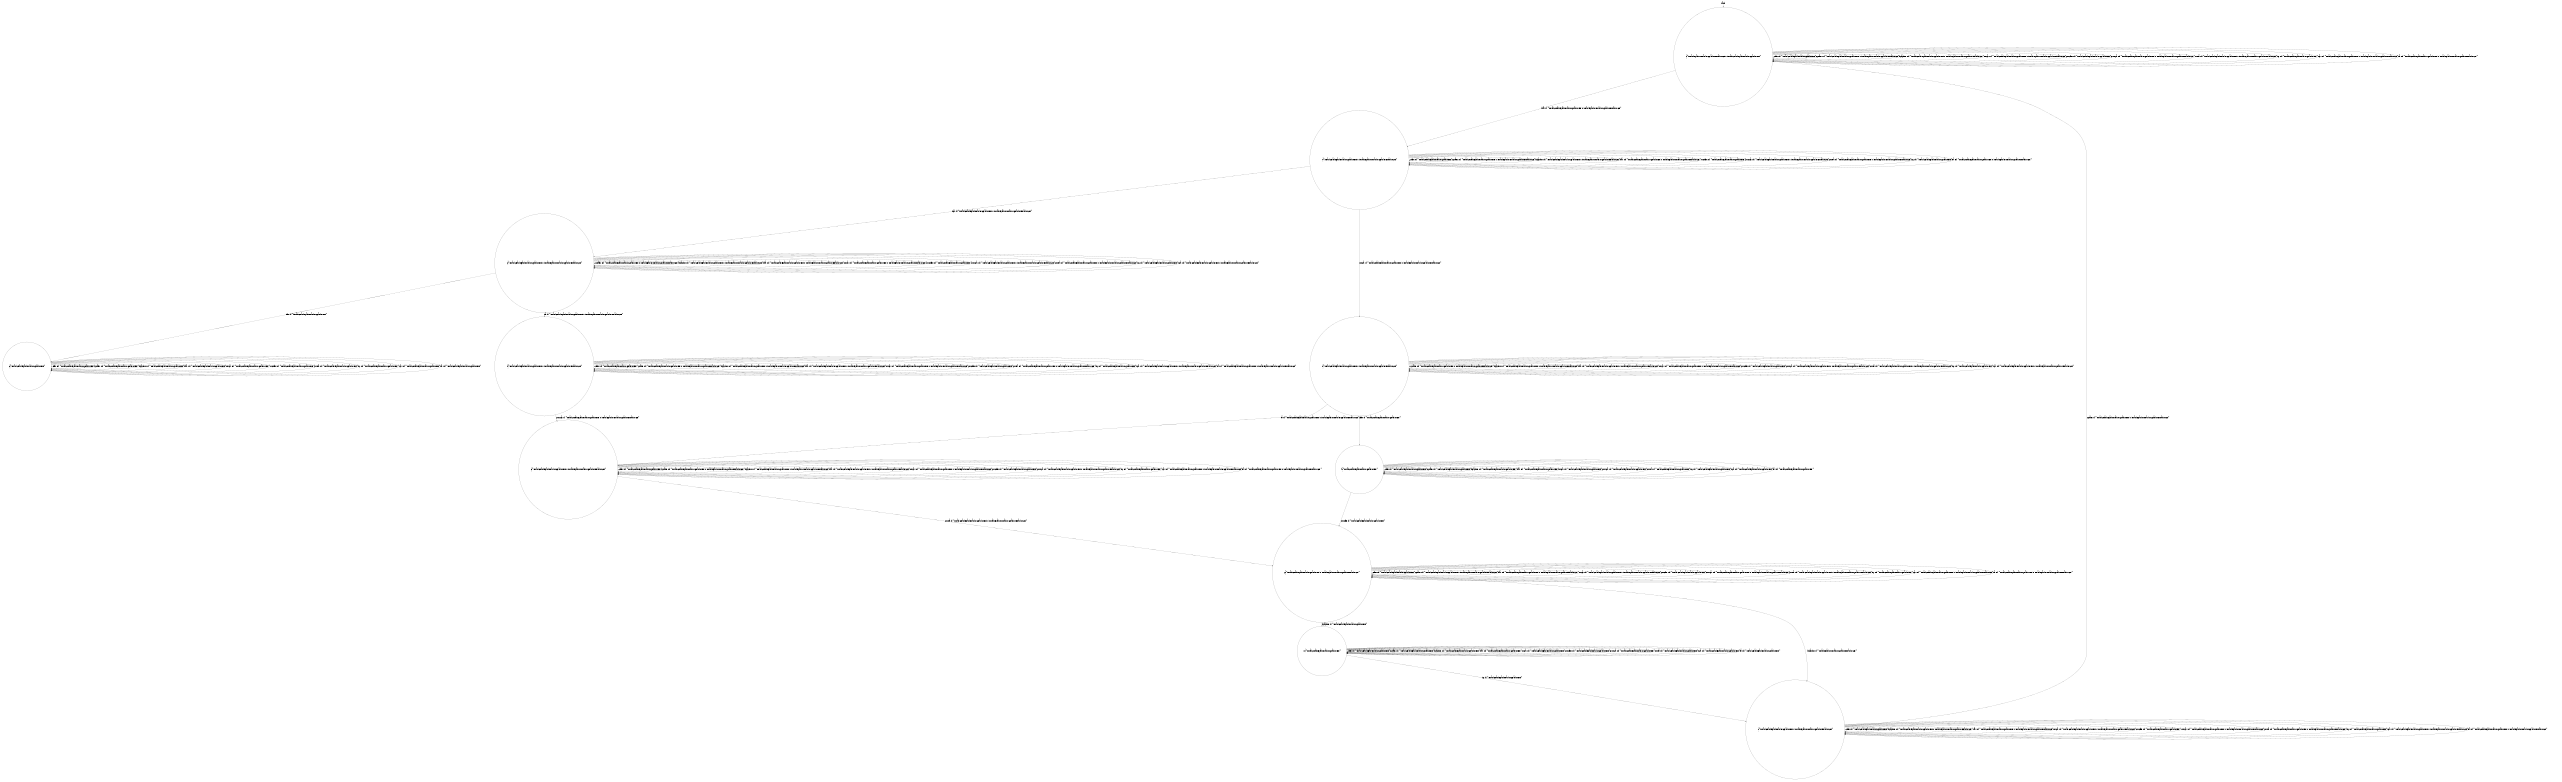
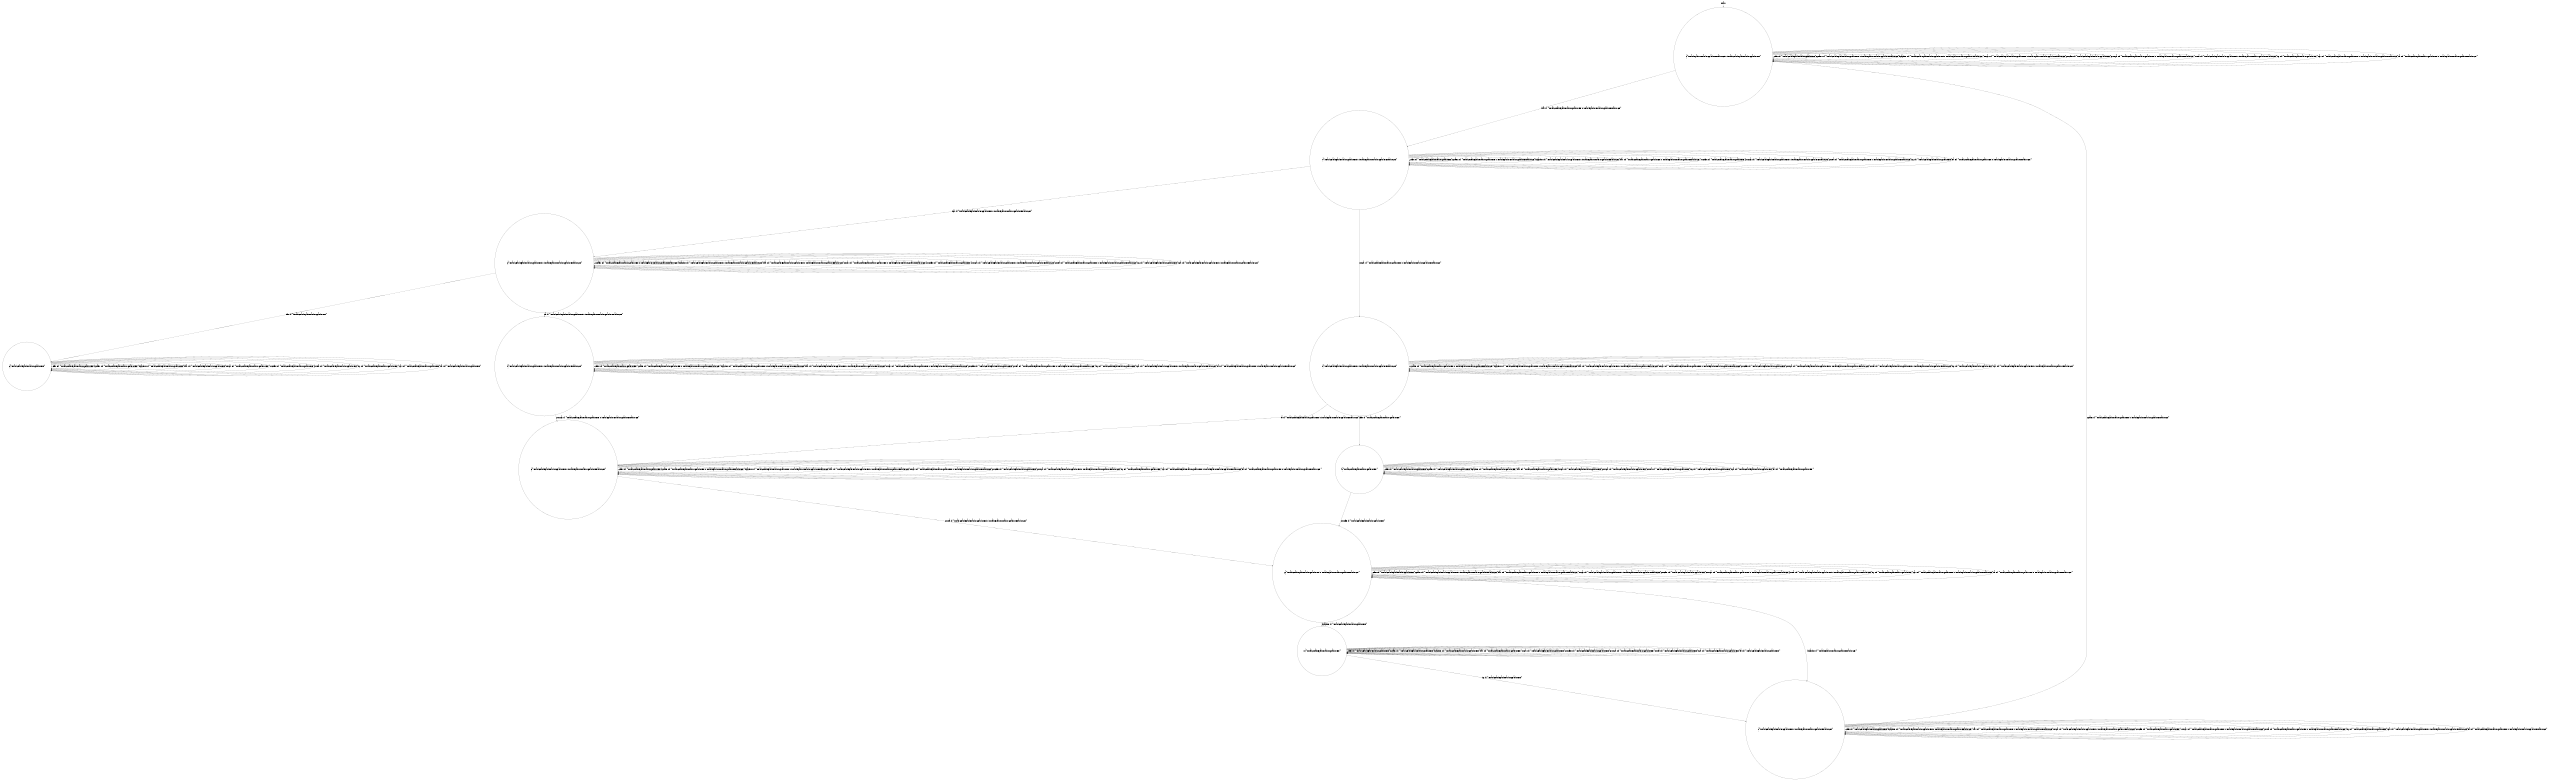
  digraph {
    node [shape=circle]
    edge [lblstyle="above, sloped"]
    n1 [label="0@[((DOL and TEA and not TON and not CAP and not EUR and not COF) or (DOL and COF and TEA and TON and not CAP and not EUR))]"]
    n2 [label="1@[((DOL and COF and TEA and TON and not CAP and not EUR) or (DOL and TEA and not TON and not CAP and not EUR and not COF))]"]
    n3 [label="2@[((DOL and COF and TEA and TON and not CAP and not EUR) or (DOL and TEA and not TON and not CAP and not EUR and not COF))]"]
    n4 [label="3@[((DOL and COF and TEA and TON and not CAP and not EUR) or (DOL and TEA and not TON and not CAP and not EUR and not COF))]"]
    n5 [label="5@[((DOL and COF and TEA and TON and not CAP and not EUR) or (DOL and TEA and not TON and not CAP and not EUR and not COF))]"]
    n6 [label="9@[((DOL and COF and TEA and TON and not CAP and not EUR))]"]
    n7 [label="4@[((DOL and COF and TEA and TON and not CAP and not EUR) or (DOL and TEA and not TON and not CAP and not EUR and not COF))]"]
    n8 [label="8@[((DOL and COF and TEA and TON and not CAP and not EUR))]"]
    n9 [label="6@[((DOL and COF and TEA and TON and not CAP and not EUR) or (DOL and TEA and not TON and not CAP and not EUR and not COF))]"]
    n10 [label="7@[((DOL and COF and TEA and TON and not CAP and not EUR) or (DOL and TEA and not TON and not CAP and not EUR and not COF))]"]
    n11 [label="10@[((DOL and COF and TEA and TON and not CAP and not EUR))]"]
-   __start0 [height=0 shape=none width=0 label=__and0]
+   __start0 [height=0 shape=none width=0]
    n1 -> n1 [label="coffee / nok() [((DOL and COF and TEA and TON and not CAP and not EUR))]"]
    n1 -> n1 [label="cup_taken / nok() [((DOL and COF and TEA and TON and not CAP and not EUR) or (DOL and TEA and not TON and not CAP and not EUR and not COF))]"]
    n1 -> n1 [label="display_done / nok() [((DOL and COF and TEA and TON and not CAP and not EUR) or (DOL and TEA and not TON and not CAP and not EUR and not COF))]"]
    n1 -> n1 [label="no_sugar / nok() [((DOL and COF and TEA and TON and not CAP and not EUR) or (DOL and TEA and not TON and not CAP and not EUR and not COF))]"]
    n1 -> n1 [label="pour_coffee / nok() [((DOL and COF and TEA and TON and not CAP and not EUR))]"]
    n1 -> n1 [label="pour_sugar / nok() [((DOL and COF and TEA and TON and not CAP and not EUR) or (DOL and TEA and not TON and not CAP and not EUR and not COF))]"]
    n1 -> n1 [label="pour_tea / nok() [((DOL and COF and TEA and TON and not CAP and not EUR) or (DOL and TEA and not TON and not CAP and not EUR and not COF))]"]
    n1 -> n1 [label="ring / nok() [((DOL and COF and TEA and TON and not CAP and not EUR))]"]
    n1 -> n1 [label="sugar / nok() [((DOL and COF and TEA and TON and not CAP and not EUR) or (DOL and TEA and not TON and not CAP and not EUR and not COF))]"]
    n1 -> n1 [label="tea / nok() [((DOL and COF and TEA and TON and not CAP and not EUR) or (DOL and TEA and not TON and not CAP and not EUR and not COF))]"]
    n1 -> n2 [label="dollar / ok() [((DOL and COF and TEA and TON and not CAP and not EUR) or (DOL and TEA and not TON and not CAP and not EUR and not COF))]"]
    n2 -> n2 [label="coffee / nok() [((DOL and COF and TEA and TON and not CAP and not EUR))]"]
    n2 -> n2 [label="cup_taken / nok() [((DOL and COF and TEA and TON and not CAP and not EUR) or (DOL and TEA and not TON and not CAP and not EUR and not COF))]"]
    n2 -> n2 [label="display_done / nok() [((DOL and COF and TEA and TON and not CAP and not EUR) or (DOL and TEA and not TON and not CAP and not EUR and not COF))]"]
    n2 -> n2 [label="dollar / nok() [((DOL and COF and TEA and TON and not CAP and not EUR) or (DOL and TEA and not TON and not CAP and not EUR and not COF))]"]
    n2 -> n2 [label="pour_coffee / nok() [((DOL and COF and TEA and TON and not CAP and not EUR))]"]
    n2 -> n2 [label="pour_sugar / nok() [((DOL and COF and TEA and TON and not CAP and not EUR) or (DOL and TEA and not TON and not CAP and not EUR and not COF))]"]
    n2 -> n2 [label="pour_tea / nok() [((DOL and COF and TEA and TON and not CAP and not EUR) or (DOL and TEA and not TON and not CAP and not EUR and not COF))]"]
    n2 -> n2 [label="ring / nok() [((DOL and COF and TEA and TON and not CAP and not EUR))]"]
    n2 -> n2 [label="tea / nok() [((DOL and COF and TEA and TON and not CAP and not EUR) or (DOL and TEA and not TON and not CAP and not EUR and not COF))]"]
    n2 -> n3 [label="no_sugar / ok() [((DOL and COF and TEA and TON and not CAP and not EUR) or (DOL and TEA and not TON and not CAP and not EUR and not COF))]"]
    n2 -> n4 [label="sugar / ok() [((DOL and COF and TEA and TON and not CAP and not EUR) or (DOL and TEA and not TON and not CAP and not EUR and not COF))]"]
    n3 -> n3 [label="cup_taken / nok() [((DOL and COF and TEA and TON and not CAP and not EUR) or (DOL and TEA and not TON and not CAP and not EUR and not COF))]"]
    n3 -> n3 [label="display_done / nok() [((DOL and COF and TEA and TON and not CAP and not EUR) or (DOL and TEA and not TON and not CAP and not EUR and not COF))]"]
    n3 -> n3 [label="dollar / nok() [((DOL and COF and TEA and TON and not CAP and not EUR) or (DOL and TEA and not TON and not CAP and not EUR and not COF))]"]
    n3 -> n3 [label="no_sugar / nok() [((DOL and COF and TEA and TON and not CAP and not EUR) or (DOL and TEA and not TON and not CAP and not EUR and not COF))]"]
    n3 -> n3 [label="pour_coffee / nok() [((DOL and COF and TEA and TON and not CAP and not EUR))]"]
    n3 -> n3 [label="pour_sugar / nok() [((DOL and COF and TEA and TON and not CAP and not EUR) or (DOL and TEA and not TON and not CAP and not EUR and not COF))]"]
    n3 -> n3 [label="pour_tea / nok() [((DOL and COF and TEA and TON and not CAP and not EUR) or (DOL and TEA and not TON and not CAP and not EUR and not COF))]"]
    n3 -> n3 [label="ring / nok() [((DOL and COF and TEA and TON and not CAP and not EUR))]"]
    n3 -> n3 [label="sugar / void() [((DOL and COF and TEA and TON and not CAP and not EUR) or (DOL and TEA and not TON and not CAP and not EUR and not COF))]"]
    n3 -> n5 [label="tea / ok() [((DOL and COF and TEA and TON and not CAP and not EUR) or (DOL and TEA and not TON and not CAP and not EUR and not COF))]"]
    n3 -> n6 [label="coffee / ok() [((DOL and COF and TEA and TON and not CAP and not EUR))]"]
    n4 -> n4 [label="cup_taken / nok() [((DOL and COF and TEA and TON and not CAP and not EUR) or (DOL and TEA and not TON and not CAP and not EUR and not COF))]"]
    n4 -> n4 [label="display_done / nok() [((DOL and COF and TEA and TON and not CAP and not EUR) or (DOL and TEA and not TON and not CAP and not EUR and not COF))]"]
    n4 -> n4 [label="dollar / nok() [((DOL and COF and TEA and TON and not CAP and not EUR) or (DOL and TEA and not TON and not CAP and not EUR and not COF))]"]
    n4 -> n4 [label="no_sugar / void() [((DOL and COF and TEA and TON and not CAP and not EUR) or (DOL and TEA and not TON and not CAP and not EUR and not COF))]"]
    n4 -> n4 [label="pour_coffee / nok() [((DOL and COF and TEA and TON and not CAP and not EUR))]"]
    n4 -> n4 [label="pour_sugar / nok() [((DOL and COF and TEA and TON and not CAP and not EUR) or (DOL and TEA and not TON and not CAP and not EUR and not COF))]"]
    n4 -> n4 [label="pour_tea / nok() [((DOL and COF and TEA and TON and not CAP and not EUR) or (DOL and TEA and not TON and not CAP and not EUR and not COF))]"]
    n4 -> n4 [label="ring / nok() [((DOL and COF and TEA and TON and not CAP and not EUR))]"]
    n4 -> n4 [label="sugar / nok() [((DOL and COF and TEA and TON and not CAP and not EUR) or (DOL and TEA and not TON and not CAP and not EUR and not COF))]"]
    n4 -> n7 [label="tea / ok() [((DOL and COF and TEA and TON and not CAP and not EUR) or (DOL and TEA and not TON and not CAP and not EUR and not COF))]"]
    n4 -> n8 [label="coffee / ok() [((DOL and COF and TEA and TON and not CAP and not EUR))]"]
    n5 -> n5 [label="coffee / void() [((DOL and COF and TEA and TON and not CAP and not EUR))]"]
    n5 -> n5 [label="cup_taken / nok() [((DOL and COF and TEA and TON and not CAP and not EUR) or (DOL and TEA and not TON and not CAP and not EUR and not COF))]"]
    n5 -> n5 [label="display_done / nok() [((DOL and COF and TEA and TON and not CAP and not EUR) or (DOL and TEA and not TON and not CAP and not EUR and not COF))]"]
    n5 -> n5 [label="dollar / nok() [((DOL and COF and TEA and TON and not CAP and not EUR) or (DOL and TEA and not TON and not CAP and not EUR and not COF))]"]
    n5 -> n5 [label="no_sugar / nok() [((DOL and COF and TEA and TON and not CAP and not EUR) or (DOL and TEA and not TON and not CAP and not EUR and not COF))]"]
    n5 -> n5 [label="pour_coffee / nok() [((DOL and COF and TEA and TON and not CAP and not EUR))]"]
    n5 -> n5 [label="pour_sugar / nok() [((DOL and COF and TEA and TON and not CAP and not EUR) or (DOL and TEA and not TON and not CAP and not EUR and not COF))]"]
    n5 -> n5 [label="ring / nok() [((DOL and COF and TEA and TON and not CAP and not EUR))]"]
    n5 -> n5 [label="sugar / nok() [((DOL and COF and TEA and TON and not CAP and not EUR) or (DOL and TEA and not TON and not CAP and not EUR and not COF))]"]
    n5 -> n5 [label="tea / nok() [((DOL and COF and TEA and TON and not CAP and not EUR) or (DOL and TEA and not TON and not CAP and not EUR and not COF))]"]
    n5 -> n9 [label="pour_tea / ok() [((DOL and COF and TEA and TON and not CAP and not EUR) or (DOL and TEA and not TON and not CAP and not EUR and not COF))]"]
    n6 -> n6 [label="coffee / nok() [((DOL and COF and TEA and TON and not CAP and not EUR))]"]
    n6 -> n6 [label="cup_taken / nok() [((DOL and COF and TEA and TON and not CAP and not EUR))]"]
    n6 -> n6 [label="display_done / nok() [((DOL and COF and TEA and TON and not CAP and not EUR))]"]
    n6 -> n6 [label="dollar / nok() [((DOL and COF and TEA and TON and not CAP and not EUR))]"]
    n6 -> n6 [label="no_sugar / nok() [((DOL and COF and TEA and TON and not CAP and not EUR))]"]
    n6 -> n6 [label="pour_sugar / nok() [((DOL and COF and TEA and TON and not CAP and not EUR))]"]
    n6 -> n6 [label="pour_tea / nok() [((DOL and COF and TEA and TON and not CAP and not EUR))]"]
    n6 -> n6 [label="ring / nok() [((DOL and COF and TEA and TON and not CAP and not EUR))]"]
    n6 -> n6 [label="sugar / nok() [((DOL and COF and TEA and TON and not CAP and not EUR))]"]
    n6 -> n6 [label="tea / void() [((DOL and COF and TEA and TON and not CAP and not EUR))]"]
    n6 -> n9 [label="pour_coffee / ok() [((DOL and COF and TEA and TON and not CAP and not EUR))]"]
    n7 -> n5 [label="pour_sugar / ok() [((DOL and COF and TEA and TON and not CAP and not EUR) or (DOL and TEA and not TON and not CAP and not EUR and not COF))]"]
    n7 -> n7 [label="coffee / void() [((DOL and COF and TEA and TON and not CAP and not EUR))]"]
    n7 -> n7 [label="cup_taken / nok() [((DOL and COF and TEA and TON and not CAP and not EUR) or (DOL and TEA and not TON and not CAP and not EUR and not COF))]"]
    n7 -> n7 [label="display_done / nok() [((DOL and COF and TEA and TON and not CAP and not EUR) or (DOL and TEA and not TON and not CAP and not EUR and not COF))]"]
    n7 -> n7 [label="dollar / nok() [((DOL and COF and TEA and TON and not CAP and not EUR) or (DOL and TEA and not TON and not CAP and not EUR and not COF))]"]
    n7 -> n7 [label="no_sugar / nok() [((DOL and COF and TEA and TON and not CAP and not EUR) or (DOL and TEA and not TON and not CAP and not EUR and not COF))]"]
    n7 -> n7 [label="pour_coffee / nok() [((DOL and COF and TEA and TON and not CAP and not EUR))]"]
    n7 -> n7 [label="pour_tea / nok() [((DOL and COF and TEA and TON and not CAP and not EUR) or (DOL and TEA and not TON and not CAP and not EUR and not COF))]"]
    n7 -> n7 [label="ring / nok() [((DOL and COF and TEA and TON and not CAP and not EUR))]"]
    n7 -> n7 [label="sugar / nok() [((DOL and COF and TEA and TON and not CAP and not EUR) or (DOL and TEA and not TON and not CAP and not EUR and not COF))]"]
    n7 -> n7 [label="tea / nok() [((DOL and COF and TEA and TON and not CAP and not EUR) or (DOL and TEA and not TON and not CAP and not EUR and not COF))]"]
    n8 -> n8 [label="coffee / nok() [((DOL and COF and TEA and TON and not CAP and not EUR))]"]
    n8 -> n8 [label="cup_taken / nok() [((DOL and COF and TEA and TON and not CAP and not EUR))]"]
    n8 -> n8 [label="display_done / nok() [((DOL and COF and TEA and TON and not CAP and not EUR))]"]
    n8 -> n8 [label="dollar / nok() [((DOL and COF and TEA and TON and not CAP and not EUR))]"]
    n8 -> n8 [label="no_sugar / nok() [((DOL and COF and TEA and TON and not CAP and not EUR))]"]
    n8 -> n8 [label="pour_coffee / nok() [((DOL and COF and TEA and TON and not CAP and not EUR))]"]
    n8 -> n8 [label="pour_tea / nok() [((DOL and COF and TEA and TON and not CAP and not EUR))]"]
    n8 -> n8 [label="ring / nok() [((DOL and COF and TEA and TON and not CAP and not EUR))]"]
    n8 -> n8 [label="sugar / nok() [((DOL and COF and TEA and TON and not CAP and not EUR))]"]
    n8 -> n8 [label="tea / void() [((DOL and COF and TEA and TON and not CAP and not EUR))]"]
    n9 -> n9 [label="coffee / nok() [((DOL and COF and TEA and TON and not CAP and not EUR))]"]
    n9 -> n9 [label="cup_taken / nok() [((DOL and COF and TEA and TON and not CAP and not EUR) or (DOL and TEA and not TON and not CAP and not EUR and not COF))]"]
    n9 -> n9 [label="dollar / nok() [((DOL and COF and TEA and TON and not CAP and not EUR) or (DOL and TEA and not TON and not CAP and not EUR and not COF))]"]
    n9 -> n9 [label="no_sugar / nok() [((DOL and COF and TEA and TON and not CAP and not EUR) or (DOL and TEA and not TON and not CAP and not EUR and not COF))]"]
    n9 -> n9 [label="pour_coffee / nok() [((DOL and COF and TEA and TON and not CAP and not EUR))]"]
    n9 -> n9 [label="pour_sugar / nok() [((DOL and COF and TEA and TON and not CAP and not EUR) or (DOL and TEA and not TON and not CAP and not EUR and not COF))]"]
    n9 -> n9 [label="pour_tea / nok() [((DOL and COF and TEA and TON and not CAP and not EUR) or (DOL and TEA and not TON and not CAP and not EUR and not COF))]"]
    n9 -> n9 [label="ring / nok() [((DOL and COF and TEA and TON and not CAP and not EUR))]"]
    n9 -> n9 [label="sugar / nok() [((DOL and COF and TEA and TON and not CAP and not EUR) or (DOL and TEA and not TON and not CAP and not EUR and not COF))]"]
    n9 -> n9 [label="tea / nok() [((DOL and COF and TEA and TON and not CAP and not EUR) or (DOL and TEA and not TON and not CAP and not EUR and not COF))]"]
    n9 -> n10 [label="display_done / ok() [((DOL and TEA and not TON and not CAP and not EUR and not COF))]"]
    n9 -> n11 [label="display_done / ok() [((DOL and COF and TEA and TON and not CAP and not EUR))]"]
    n10 -> n1 [label="cup_taken / ok() [((DOL and COF and TEA and TON and not CAP and not EUR) or (DOL and TEA and not TON and not CAP and not EUR and not COF))]"]
    n10 -> n10 [label="coffee / nok() [((DOL and COF and TEA and TON and not CAP and not EUR))]"]
    n10 -> n10 [label="display_done / nok() [((DOL and COF and TEA and TON and not CAP and not EUR) or (DOL and TEA and not TON and not CAP and not EUR and not COF))]"]
    n10 -> n10 [label="dollar / nok() [((DOL and COF and TEA and TON and not CAP and not EUR) or (DOL and TEA and not TON and not CAP and not EUR and not COF))]"]
    n10 -> n10 [label="no_sugar / nok() [((DOL and COF and TEA and TON and not CAP and not EUR) or (DOL and TEA and not TON and not CAP and not EUR and not COF))]"]
    n10 -> n10 [label="pour_coffee / nok() [((DOL and COF and TEA and TON and not CAP and not EUR))]"]
    n10 -> n10 [label="pour_sugar / nok() [((DOL and COF and TEA and TON and not CAP and not EUR) or (DOL and TEA and not TON and not CAP and not EUR and not COF))]"]
    n10 -> n10 [label="pour_tea / nok() [((DOL and COF and TEA and TON and not CAP and not EUR) or (DOL and TEA and not TON and not CAP and not EUR and not COF))]"]
    n10 -> n10 [label="ring / nok() [((DOL and COF and TEA and TON and not CAP and not EUR))]"]
    n10 -> n10 [label="sugar / nok() [((DOL and COF and TEA and TON and not CAP and not EUR) or (DOL and TEA and not TON and not CAP and not EUR and not COF))]"]
    n10 -> n10 [label="tea / nok() [((DOL and COF and TEA and TON and not CAP and not EUR) or (DOL and TEA and not TON and not CAP and not EUR and not COF))]"]
    n11 -> n10 [label="ring / ok() [((DOL and COF and TEA and TON and not CAP and not EUR))]"]
    n11 -> n11 [label="coffee / nok() [((DOL and COF and TEA and TON and not CAP and not EUR))]"]
    n11 -> n11 [label="cup_taken / nok() [((DOL and COF and TEA and TON and not CAP and not EUR))]"]
    n11 -> n11 [label="display_done / nok() [((DOL and COF and TEA and TON and not CAP and not EUR))]"]
    n11 -> n11 [label="dollar / nok() [((DOL and COF and TEA and TON and not CAP and not EUR))]"]
    n11 -> n11 [label="no_sugar / nok() [((DOL and COF and TEA and TON and not CAP and not EUR))]"]
    n11 -> n11 [label="pour_coffee / nok() [((DOL and COF and TEA and TON and not CAP and not EUR))]"]
    n11 -> n11 [label="pour_sugar / nok() [((DOL and COF and TEA and TON and not CAP and not EUR))]"]
    n11 -> n11 [label="pour_tea / nok() [((DOL and COF and TEA and TON and not CAP and not EUR))]"]
    n11 -> n11 [label="sugar / nok() [((DOL and COF and TEA and TON and not CAP and not EUR))]"]
    n11 -> n11 [label="tea / nok() [((DOL and COF and TEA and TON and not CAP and not EUR))]"]
    __start0 -> n1
  }
